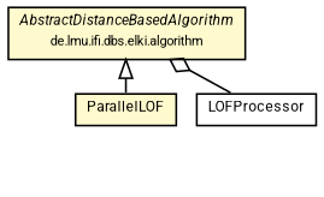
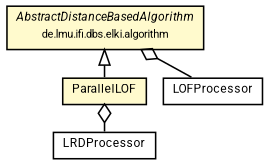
  digraph {
    fontname="Roboto Condensed"
    nodesep=0.15
    rankdir=TB
    ranksep=0.25
    node [fontcolor=black fontname="Roboto Condensed" fontsize=8 margin=0 shape=plaintext]
    edge [arrowtail=ediamond color=black dir=back fontname="Roboto Condensed" fontsize=7 labelfontname=Roboto labelfontsize=7 weight=4 arrowhead=none]
    n1 [height=0 label=<<table title="de.lmu.ifi.dbs.elki.algorithm.AbstractDistanceBasedAlgorithm" border="0" cellborder="1" cellspacing="0" cellpadding="2" bgcolor="LemonChiffon" href="../../../AbstractDistanceBasedAlgorithm.html" target="_parent"> 		<tr><td><table border="0" cellspacing="0" cellpadding="1"> 		<tr><td align="center" balign="center"> <font face="Roboto"><i>AbstractDistanceBasedAlgorithm</i></font> </td></tr> 		<tr><td align="center" balign="center"> <font face="Roboto" point-size="7.0">de.lmu.ifi.dbs.elki.algorithm</font> </td></tr> 		</table></td></tr> 		</table>> width=0]
    n2 [height=0 label=<<table title="de.lmu.ifi.dbs.elki.algorithm.outlier.lof.parallel.ParallelLOF" border="0" cellborder="1" cellspacing="0" cellpadding="2" bgcolor="lemonChiffon" href="ParallelLOF.html" target="_parent"> 		<tr><td><table border="0" cellspacing="0" cellpadding="1"> 		<tr><td align="center" balign="center"> <font face="Roboto">ParallelLOF</font> </td></tr> 		</table></td></tr> 		</table>> width=0]
    n3 [height=0 label=<<table title="de.lmu.ifi.dbs.elki.algorithm.outlier.lof.parallel.LOFProcessor" border="0" cellborder="1" cellspacing="0" cellpadding="2" href="LOFProcessor.html" target="_parent"> 		<tr><td><table border="0" cellspacing="0" cellpadding="1"> 		<tr><td align="center" balign="center"> <font face="Roboto">LOFProcessor</font> </td></tr> 		</table></td></tr> 		</table>> width=0]
+   n4 [height=0 label=<<table title="de.lmu.ifi.dbs.elki.algorithm.outlier.lof.parallel.LRDProcessor" border="0" cellborder="1" cellspacing="0" cellpadding="2" href="LRDProcessor.html" target="_parent"> 		<tr><td><table border="0" cellspacing="0" cellpadding="1"> 		<tr><td align="center" balign="center"> <font face="Roboto">LRDProcessor</font> </td></tr> 		</table></td></tr> 		</table>> width=0]
    n1 -> n2 [arrowtail=empty weight=10 arrowhead=""]
    n1 -> n3
+   n2 -> n4
  }
